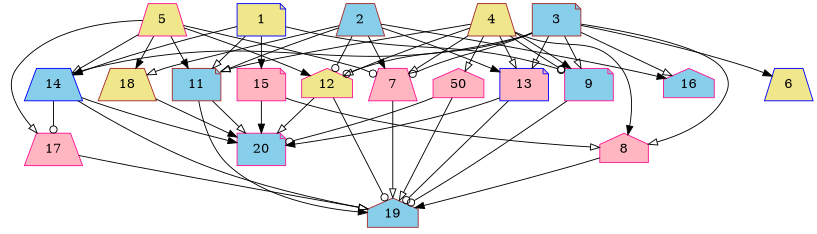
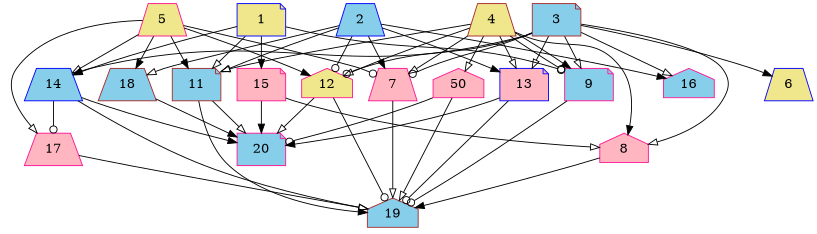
  digraph {
    node [alpha=0.13 color=deeppink fillcolor=skyblue shape=trapezium style=filled]
    edge [arrowhead=onormal]
    1 [alpha=0.02 color=blue expect_size=22637568 fillcolor=khaki shape=note]
    9 [alpha=0.15 expect_size=23325696 shape=note]
    11 [alpha=0.18 color=brown expect_size=50486272 shape=note]
    14 [alpha=0.01 color=blue expect_size=33060864]
    15 [expect_size=38094848 fillcolor=lightpink shape=note]
    19 [alpha=0.12 color=brown expect_size=21221376 shape=house]
    20 [expect_size=8810496 shape=note]
    17 [alpha=0.18 expect_size=13802496 fillcolor=lightpink]
    8 [alpha=0.14 expect_size=46924800 fillcolor=lightpink shape=house]
-   2 [alpha=0.20 color=brown expect_size=29977600]
+   2 [alpha=0.20 color=blue expect_size=29977600]
    7 [alpha=0.09 expect_size=11940864 fillcolor=lightpink]
    12 [alpha=0.07 expect_size=7443456 fillcolor=khaki shape=house]
    13 [color=blue expect_size=6961152 fillcolor=lightpink shape=note]
    16 [expect_size=41158656 shape=house]
-   18 [alpha=0.12 color=brown expect_size=34272256 fillcolor=khaki]
+   18 [alpha=0.12 color=brown expect_size=34272256]
    3 [alpha=0.11 color=brown expect_size=21056512 shape=note]
    6 [alpha=0.08 color=blue expect_size=15097856 fillcolor=khaki]
    4 [alpha=0.02 color=brown expect_size=23492608 fillcolor=khaki]
    n19 [alpha=0.12 expect_size=21610496 fillcolor=lightpink label=50 shape=house]
    5 [alpha=0.01 expect_size=32395264 fillcolor=khaki]
    1 -> 9 [arrowhead=odot]
    1 -> 11
    1 -> 14 [arrowhead=normal]
    1 -> 15 [arrowhead=normal]
    9 -> 19 [arrowhead=odot]
    11 -> 19 [arrowhead=normal]
    11 -> 20
    14 -> 19
    14 -> 20 [arrowhead=normal]
    14 -> 17 [arrowhead=odot]
    15 -> 20 [arrowhead=normal]
    15 -> 8
    17 -> 19
    8 -> 19 [arrowhead=normal]
    2 -> 11
    2 -> 7 [arrowhead=normal]
    2 -> 12 [arrowhead=odot]
    2 -> 13 [arrowhead=normal]
    2 -> 16 [arrowhead=normal]
    2 -> 18
    7 -> 19
    12 -> 19 [arrowhead=odot]
    12 -> 20
    13 -> 19 [arrowhead=odot]
    13 -> 20 [arrowhead=normal]
    18 -> 20 [arrowhead=normal]
    3 -> 9
    3 -> 14 [arrowhead=normal]
    3 -> 8
    3 -> 7 [arrowhead=odot]
    3 -> 12 [arrowhead=odot]
    3 -> 13
    3 -> 16
    3 -> 6 [arrowhead=normal]
    4 -> 9 [arrowhead=odot]
    4 -> 9 [arrowhead=normal]
    4 -> 11
    4 -> 8 [arrowhead=normal]
    4 -> 7
    4 -> 12
    4 -> 13
    4 -> n19
    n19 -> 19
    n19 -> 20 [arrowhead=odot]
    5 -> 11 [arrowhead=normal]
    5 -> 14
    5 -> 17
    5 -> 7 [arrowhead=odot]
    5 -> 12 [arrowhead=normal]
    5 -> 18 [arrowhead=normal]
  }
